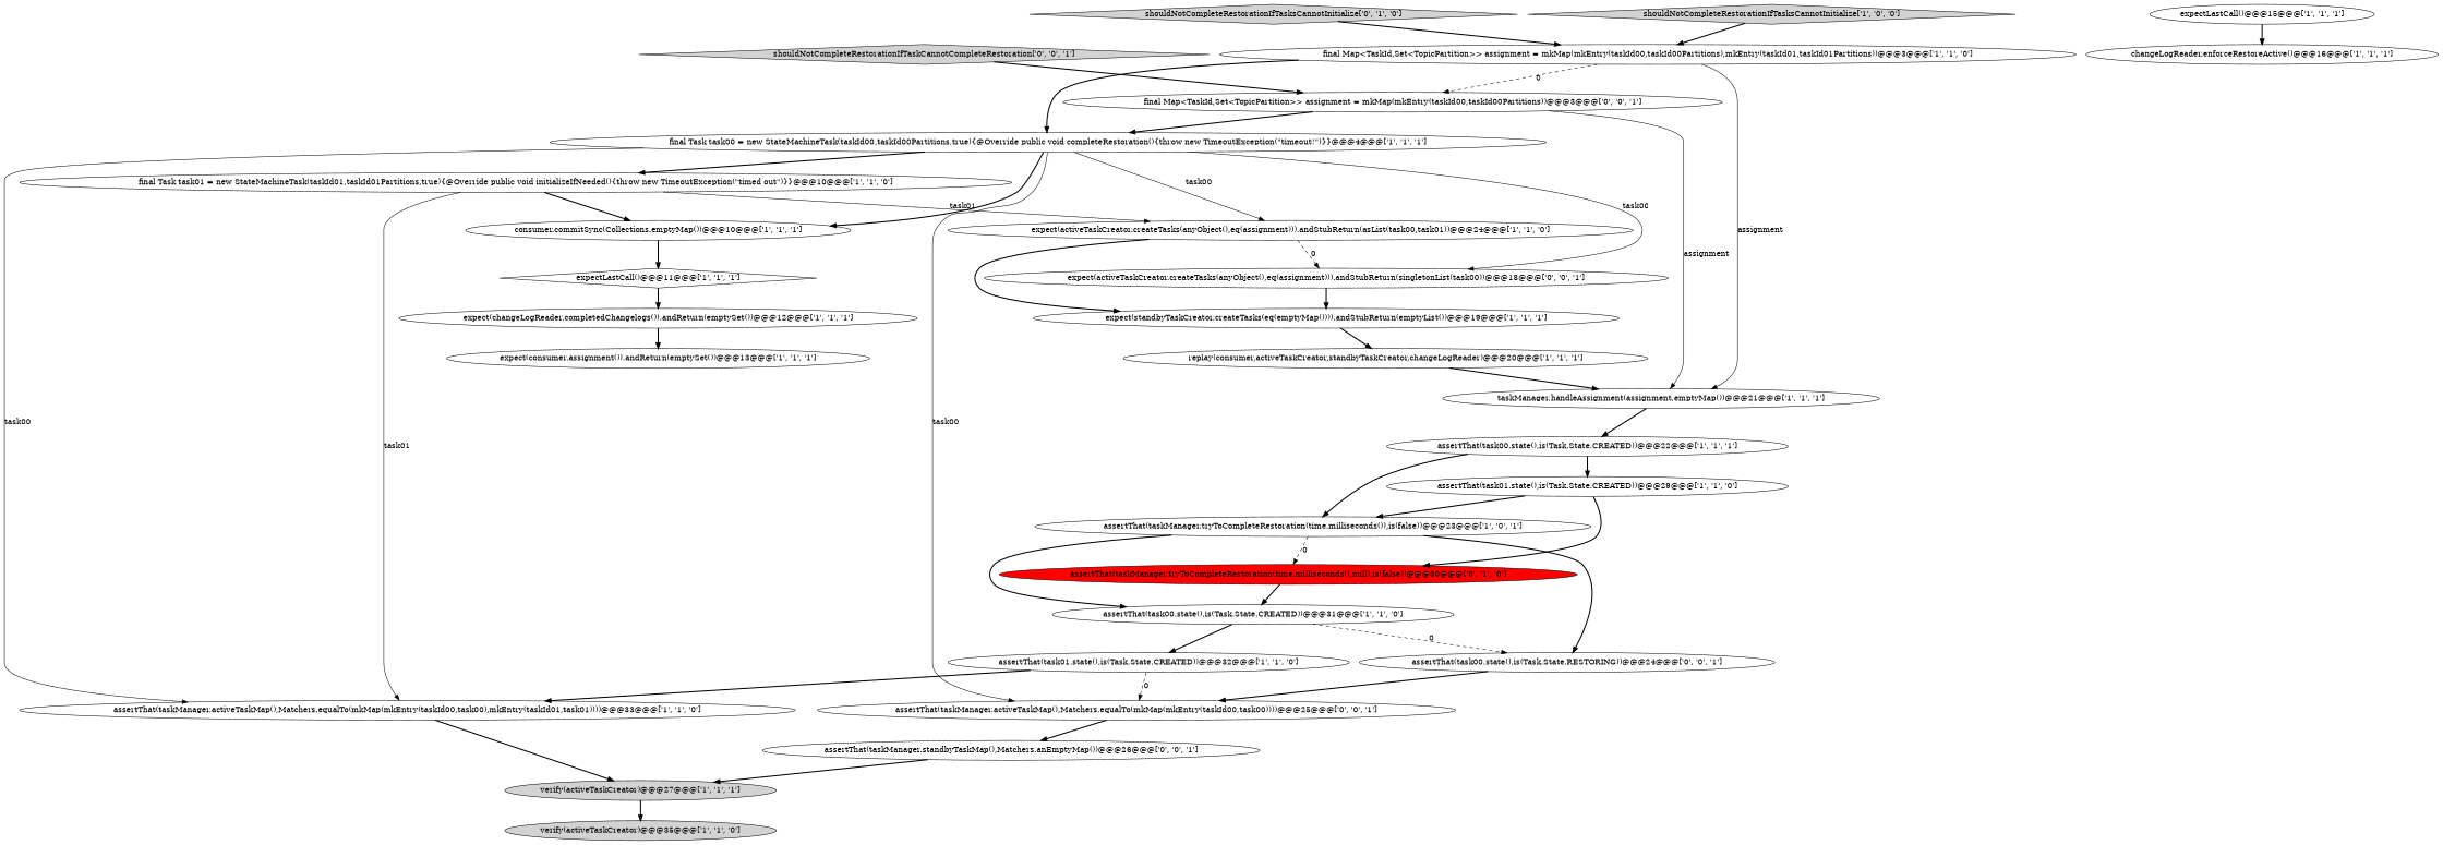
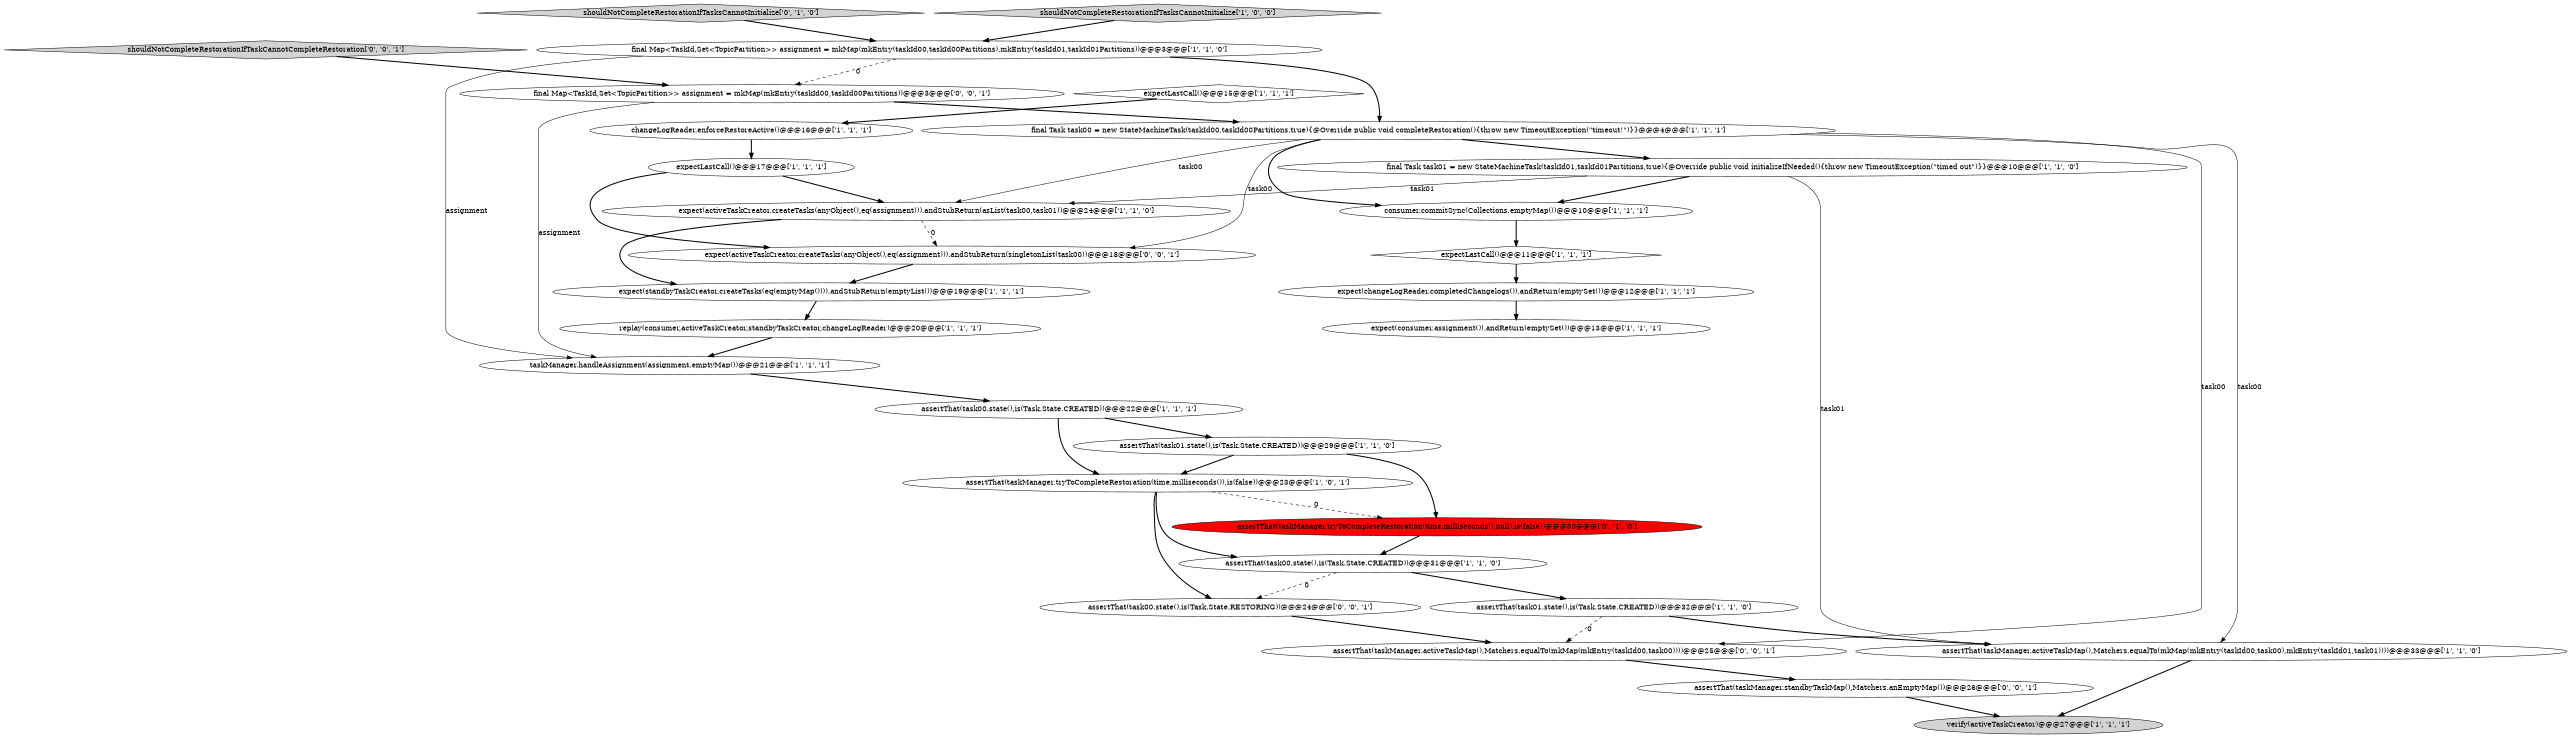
  digraph {
    node [fillcolor=white shape=ellipse style=filled]
    edge [style=bold]
    n1 [fillcolor=lightgray label="shouldNotCompleteRestorationIfTasksCannotInitialize['0', '1', '0']" shape=diamond]
    n2 [label="final Map<TaskId,Set<TopicPartition>> assignment = mkMap(mkEntry(taskId00,taskId00Partitions),mkEntry(taskId01,taskId01Partitions))@@@3@@@['1', '1', '0']"]
    n3 [label="final Task task00 = new StateMachineTask(taskId00,taskId00Partitions,true){@Override public void completeRestoration(){throw new TimeoutException(\"timeout!\")}}@@@4@@@['1', '1', '1']"]
    n4 [label="taskManager.handleAssignment(assignment,emptyMap())@@@21@@@['1', '1', '1']"]
    n5 [label="final Map<TaskId,Set<TopicPartition>> assignment = mkMap(mkEntry(taskId00,taskId00Partitions))@@@3@@@['0', '0', '1']"]
    n6 [label="final Task task01 = new StateMachineTask(taskId01,taskId01Partitions,true){@Override public void initializeIfNeeded(){throw new TimeoutException(\"timed out\")}}@@@10@@@['1', '1', '0']"]
    n7 [label="expect(activeTaskCreator.createTasks(anyObject(),eq(assignment))).andStubReturn(singletonList(task00))@@@18@@@['0', '0', '1']"]
    n8 [label="expect(activeTaskCreator.createTasks(anyObject(),eq(assignment))).andStubReturn(asList(task00,task01))@@@24@@@['1', '1', '0']"]
    n9 [label="assertThat(taskManager.activeTaskMap(),Matchers.equalTo(mkMap(mkEntry(taskId00,task00),mkEntry(taskId01,task01))))@@@33@@@['1', '1', '0']"]
    n10 [label="assertThat(taskManager.activeTaskMap(),Matchers.equalTo(mkMap(mkEntry(taskId00,task00))))@@@25@@@['0', '0', '1']"]
    n11 [label="consumer.commitSync(Collections.emptyMap())@@@10@@@['1', '1', '1']"]
    n12 [label="expect(standbyTaskCreator.createTasks(eq(emptyMap()))).andStubReturn(emptyList())@@@19@@@['1', '1', '1']"]
    n13 [fillcolor=lightgray label="verify(activeTaskCreator)@@@27@@@['1', '1', '1']"]
    n14 [label="assertThat(taskManager.standbyTaskMap(),Matchers.anEmptyMap())@@@26@@@['0', '0', '1']"]
    n15 [label="expectLastCall()@@@11@@@['1', '1', '1']" shape=diamond]
    n16 [label="assertThat(task00.state(),is(Task.State.RESTORING))@@@24@@@['0', '0', '1']"]
    n17 [label="replay(consumer,activeTaskCreator,standbyTaskCreator,changeLogReader)@@@20@@@['1', '1', '1']"]
    n18 [label="assertThat(task00.state(),is(Task.State.CREATED))@@@22@@@['1', '1', '1']"]
    n19 [fillcolor=lightgray label="shouldNotCompleteRestorationIfTasksCannotInitialize['1', '0', '0']" shape=diamond]
-   n20 [label="expectLastCall()@@@15@@@['1', '1', '1']"]
+   n20 [label="expectLastCall()@@@15@@@['1', '1', '1']" shape=diamond]
    n21 [label="changeLogReader.enforceRestoreActive()@@@16@@@['1', '1', '1']"]
+   n22 [label="expectLastCall()@@@17@@@['1', '1', '1']"]
    n23 [label="assertThat(taskManager.tryToCompleteRestoration(time.milliseconds()),is(false))@@@23@@@['1', '0', '1']"]
    n24 [label="assertThat(task01.state(),is(Task.State.CREATED))@@@29@@@['1', '1', '0']"]
    n25 [fillcolor=red label="assertThat(taskManager.tryToCompleteRestoration(time.milliseconds(),null),is(false))@@@30@@@['0', '1', '0']"]
    n26 [label="assertThat(task00.state(),is(Task.State.CREATED))@@@31@@@['1', '1', '0']"]
    n27 [label="assertThat(task01.state(),is(Task.State.CREATED))@@@32@@@['1', '1', '0']"]
-   n28 [fillcolor=lightgray label="verify(activeTaskCreator)@@@35@@@['1', '1', '0']"]
    n29 [label="expect(changeLogReader.completedChangelogs()).andReturn(emptySet())@@@12@@@['1', '1', '1']"]
    n30 [label="expect(consumer.assignment()).andReturn(emptySet())@@@13@@@['1', '1', '1']"]
    n31 [fillcolor=lightgray label="shouldNotCompleteRestorationIfTaskCannotCompleteRestoration['0', '0', '1']" shape=diamond]
    n1 -> n2
    n2 -> n3
    n2 -> n4 [label=assignment style=solid]
    n2 -> n5 [label=0 style=dashed]
    n3 -> n6
    n3 -> n7 [label=task00 style=solid]
    n3 -> n8 [label=task00 style=solid]
    n3 -> n9 [label=task00 style=solid]
    n3 -> n10 [label=task00 style=solid]
    n3 -> n11
    n4 -> n18
    n5 -> n3
    n5 -> n4 [label=assignment style=solid]
    n6 -> n8 [label=task01 style=solid]
    n6 -> n9 [label=task01 style=solid]
    n6 -> n11
    n7 -> n12
    n8 -> n7 [label=0 style=dashed]
    n8 -> n12
    n9 -> n13
    n10 -> n14
    n11 -> n15
    n12 -> n17
-   n13 -> n28
    n14 -> n13
    n15 -> n29
    n16 -> n10
    n17 -> n4
    n18 -> n23
    n18 -> n24
    n19 -> n2
    n20 -> n21
+   n21 -> n22
+   n22 -> n7
+   n22 -> n8
    n23 -> n16
    n23 -> n25 [label=0 style=dashed]
    n23 -> n26
    n24 -> n23
    n24 -> n25
    n25 -> n26
    n26 -> n16 [label=0 style=dashed]
    n26 -> n27
    n27 -> n9
    n27 -> n10 [label=0 style=dashed]
    n29 -> n30
    n31 -> n5
  }
